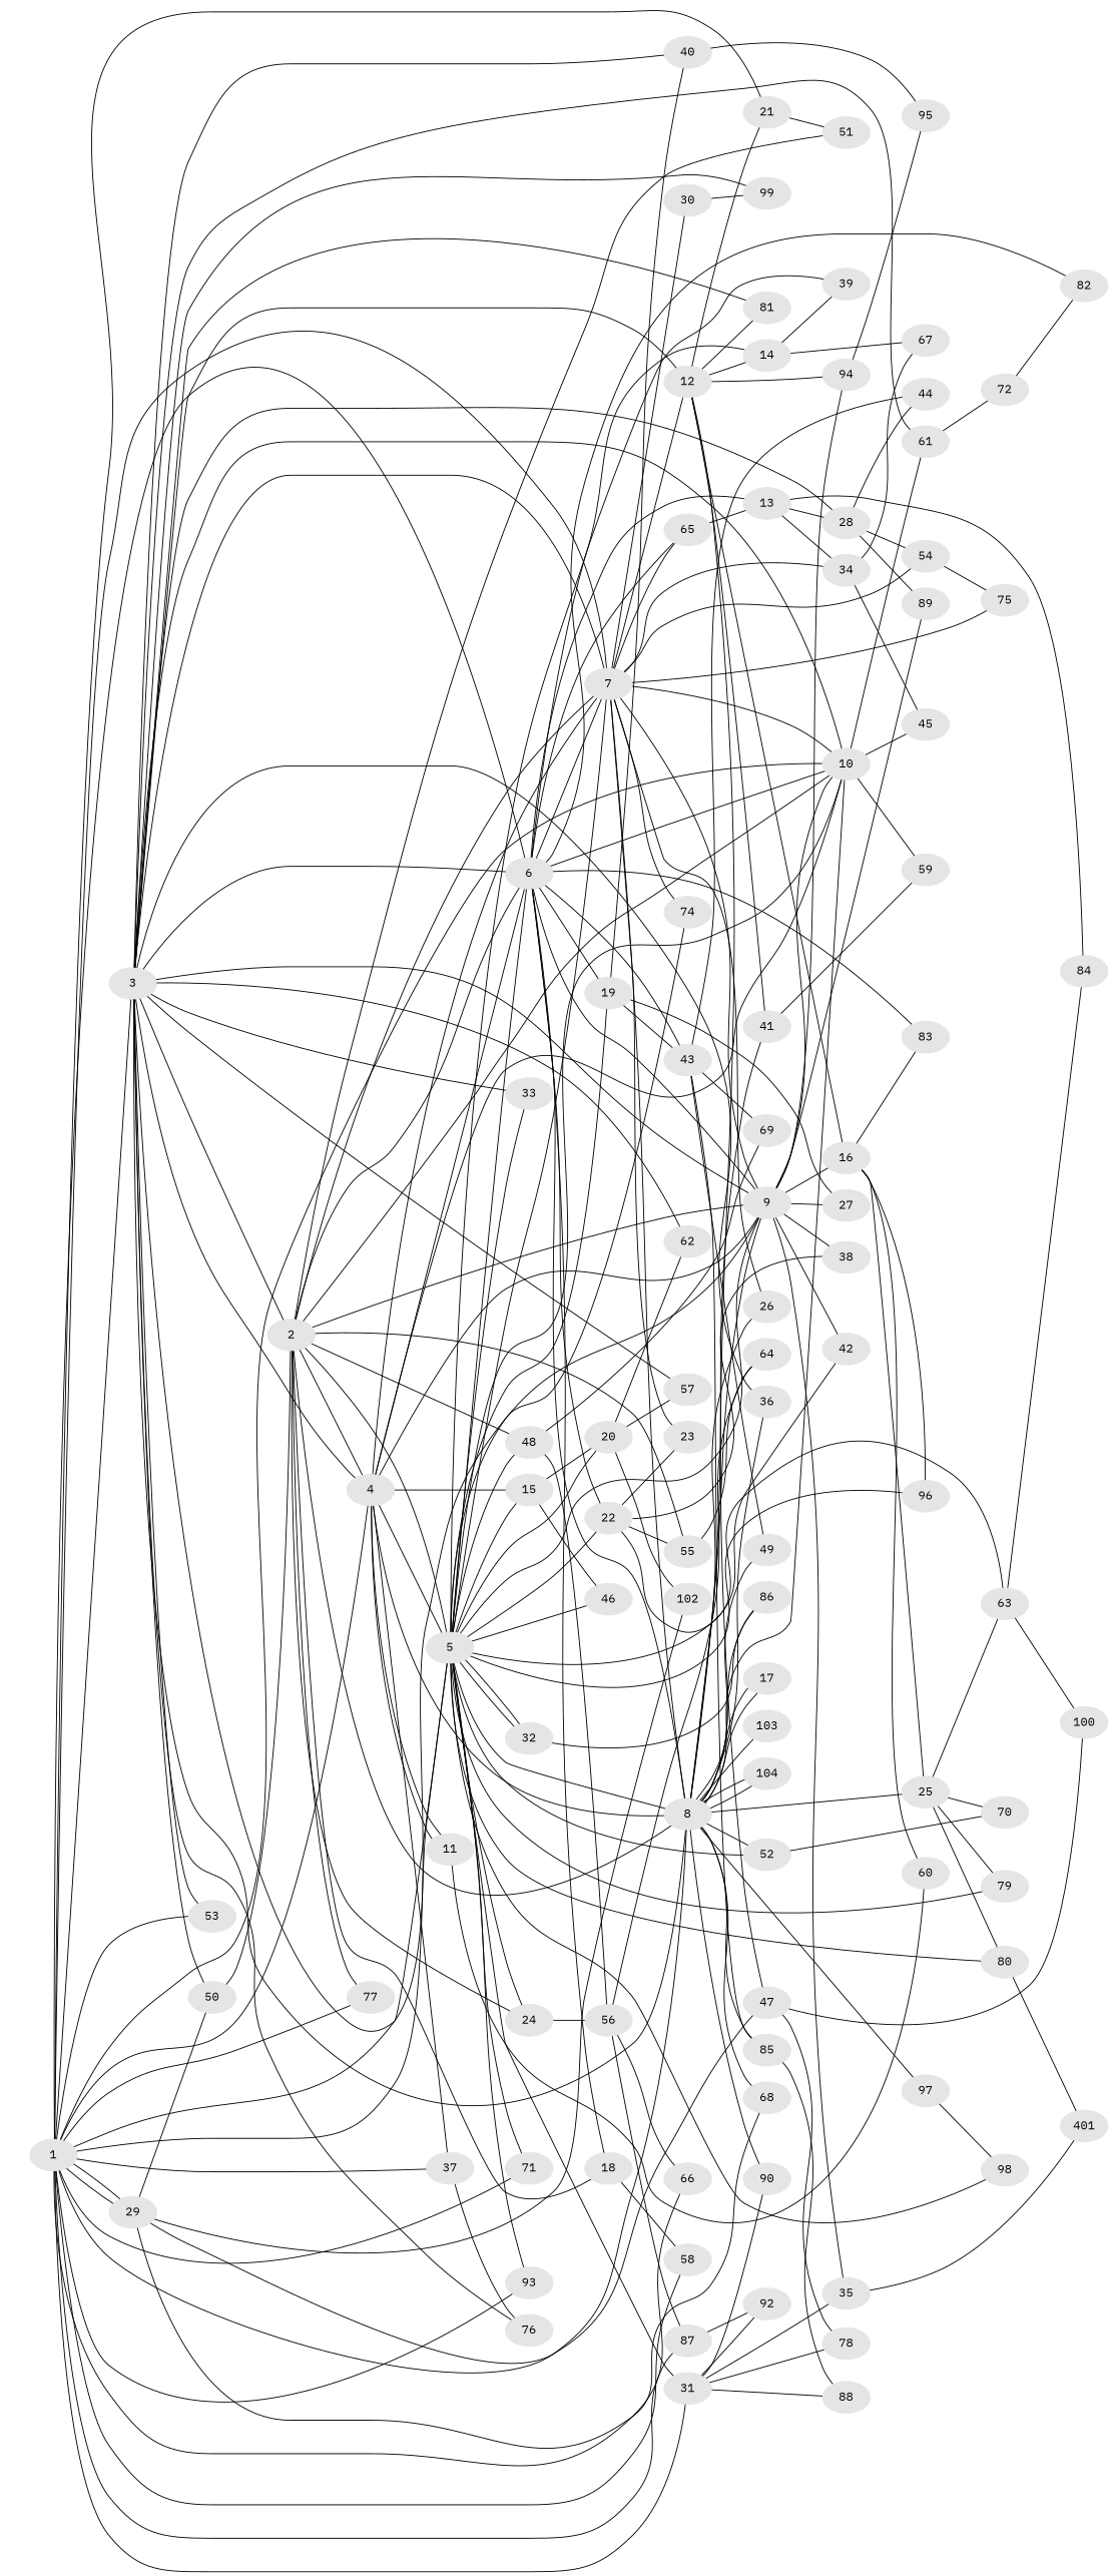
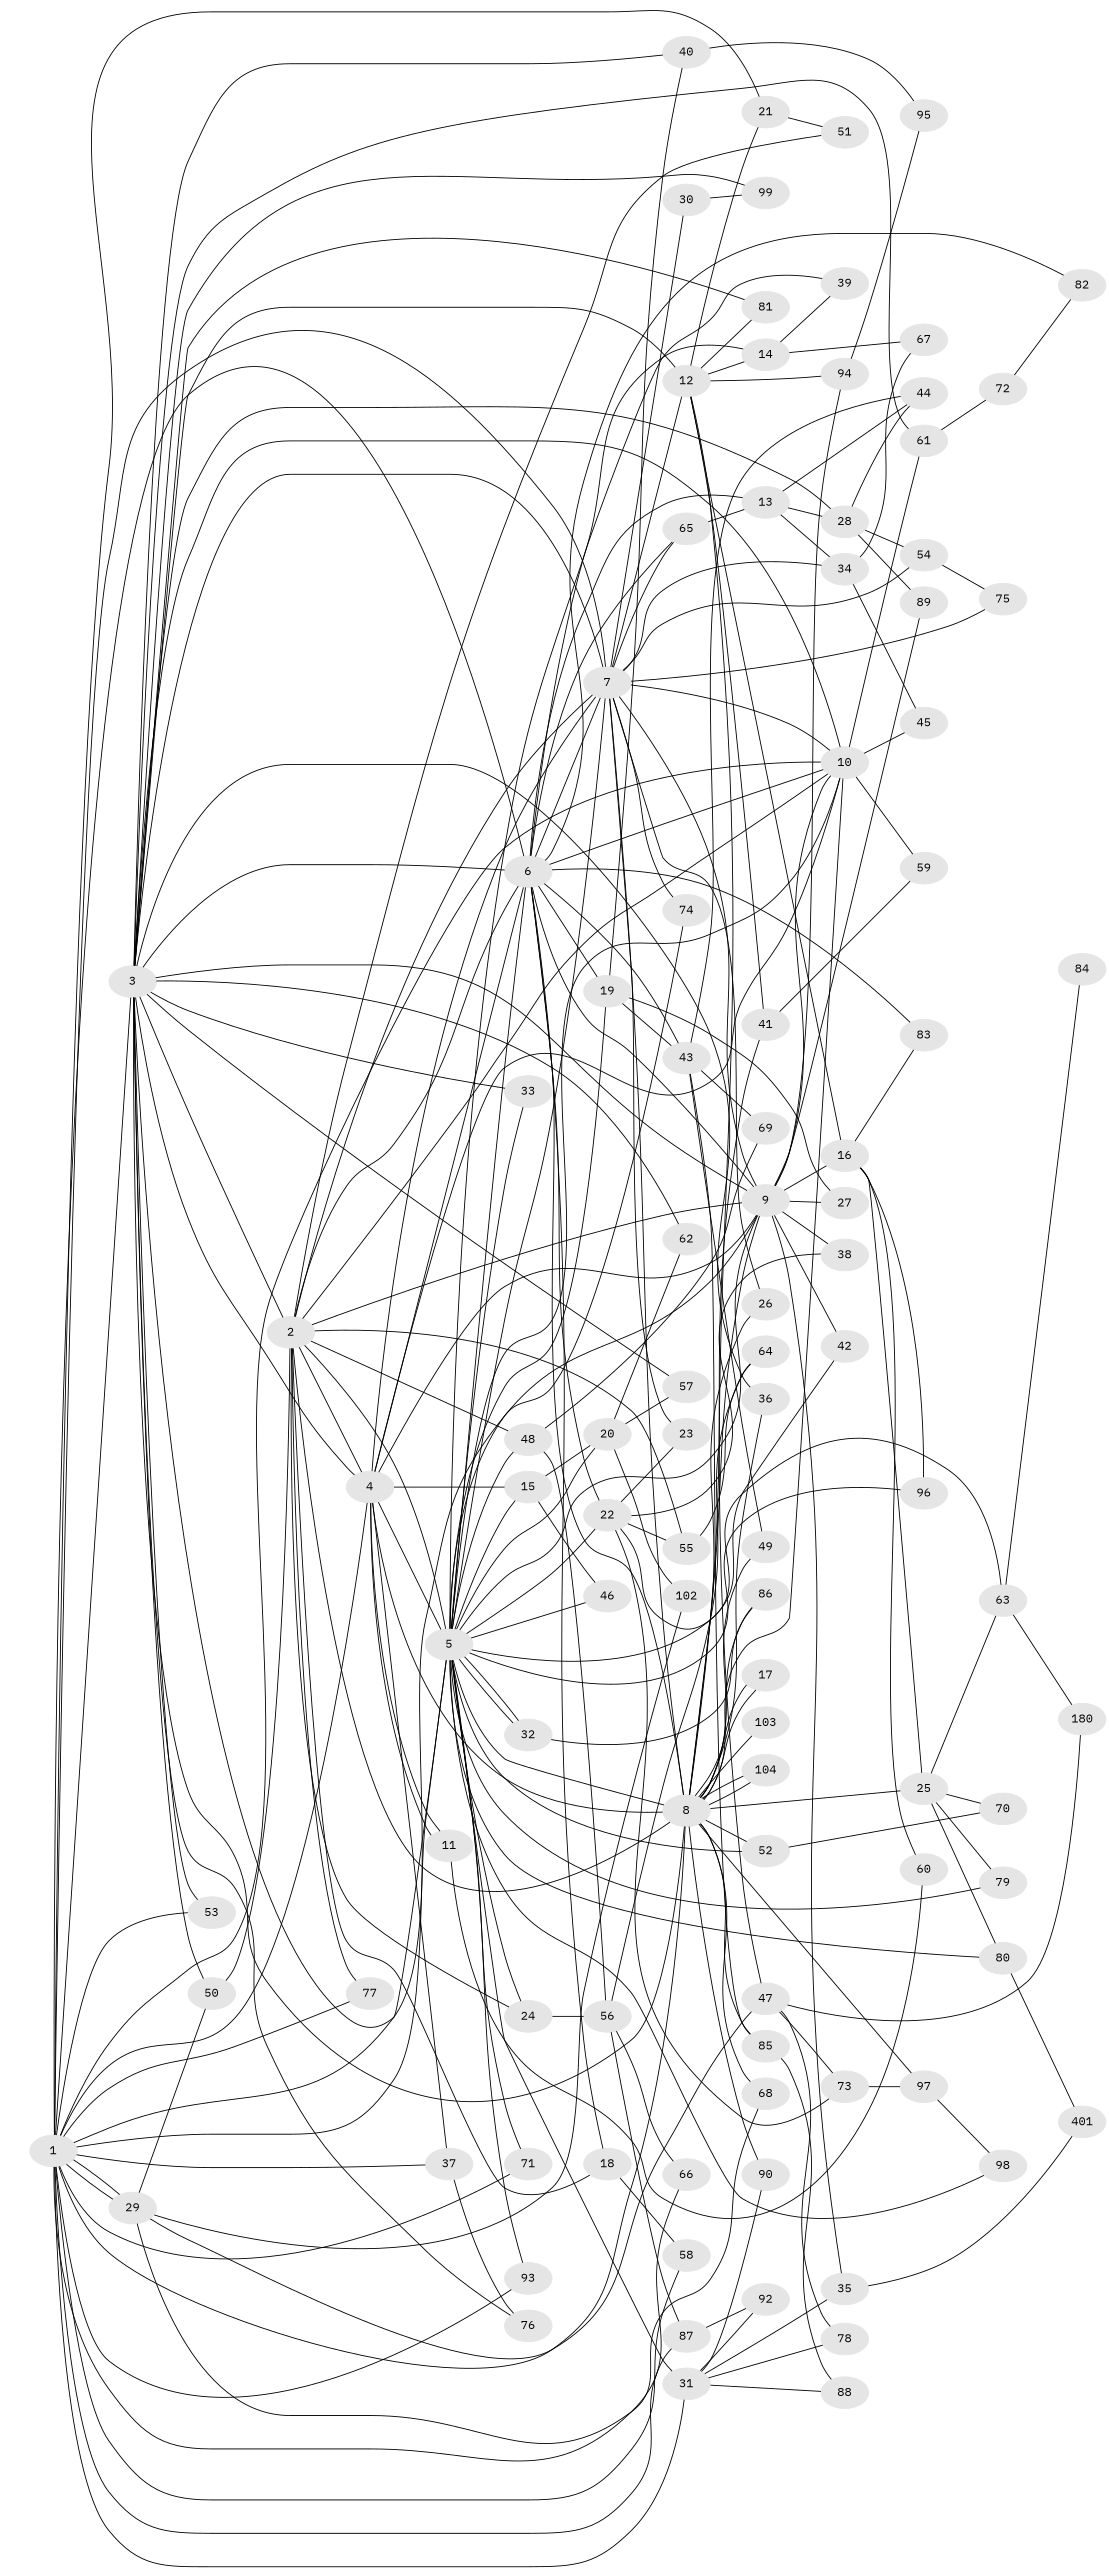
  graph {
    fontname="IBM Plex Mono"
    rankdir=LR
    node [color=gray90 fontname="IBM Plex Mono" style=filled]
    edge [fontname="IBM Plex Mono"]
    1
    3
    4
    5
    6
    7
    8
    9
    10
    21
    29
    31
    37
    53
    58
    66
    71
    77
    87
    93
    2
    18
    24
    48
    51
    55
    12
    28
    33
    36
    40
    50
    57
    61
    62
    76
    81
    99
    11
    15
    14
    19
    20
    22
    32
    42
    46
    52
    74
    79
    80
    96
    98
    13
    39
    43
    65
    82
    83
    30
    23
    26
    34
    54
    75
    17
    25
    41
    49
    68
    85
    86
    90
    97
    103
    104
    16
    27
    35
    38
    89
    94
    45
    59
    47
    102
    78
    88
    92
    56
    69
    64
    44
    95
    72
    60
    67
    63
+   73
    70
    n101 [label=401]
    84
-   100
+   100 [label=180]
    1 -- 3
    1 -- 4
    1 -- 5
    1 -- 6
    1 -- 7
    1 -- 8
    1 -- 9
    1 -- 10
    1 -- 21
    1 -- 29
    1 -- 29
    1 -- 31
    1 -- 37
    1 -- 53
    1 -- 58
    1 -- 66
    1 -- 71
    1 -- 77
    1 -- 87
    1 -- 93
    3 -- 4
    3 -- 5
    3 -- 6
    3 -- 7
    3 -- 8
    3 -- 9
    3 -- 10
    3 -- 53
    3 -- 12
    3 -- 28
    3 -- 33
    3 -- 36
    3 -- 40
    3 -- 50
    3 -- 57
    3 -- 61
    3 -- 62
    3 -- 76
    3 -- 81
    3 -- 99
    4 -- 5
    4 -- 6
    4 -- 7
    4 -- 8
    4 -- 9
    4 -- 10
    4 -- 37
    4 -- 11
    4 -- 11
    4 -- 15
    5 -- 6
    5 -- 7
    5 -- 8
    5 -- 9
    5 -- 10
    5 -- 31
    5 -- 71
    5 -- 93
    5 -- 24
    5 -- 48
    5 -- 33
    5 -- 15
    5 -- 14
    5 -- 19
    5 -- 20
    5 -- 22
    5 -- 32
    5 -- 32
    5 -- 42
    5 -- 46
    5 -- 52
    5 -- 74
    5 -- 79
    5 -- 80
    5 -- 96
    5 -- 98
    6 -- 7
    6 -- 8
    6 -- 9
    6 -- 10
    6 -- 18
    6 -- 19
    6 -- 22
    6 -- 13
    6 -- 39
    6 -- 43
    6 -- 65
    6 -- 82
    6 -- 83
    7 -- 8
    7 -- 9
    7 -- 10
    7 -- 12
    7 -- 74
    7 -- 65
    7 -- 30
    7 -- 23
    7 -- 26
    7 -- 34
    7 -- 54
    7 -- 75
    8 -- 9
    8 -- 10
    8 -- 36
    8 -- 52
    8 -- 26
    8 -- 17
    8 -- 17
    8 -- 25
    8 -- 41
    8 -- 49
    8 -- 68
    8 -- 85
    8 -- 86
    8 -- 90
    8 -- 97
    8 -- 103
    8 -- 104
    8 -- 104
    9 -- 10
    9 -- 42
    9 -- 16
    9 -- 27
    9 -- 35
    9 -- 38
    9 -- 89
    9 -- 94
    10 -- 61
    10 -- 45
    10 -- 59
    21 -- 51
    29 -- 50
    29 -- 68
    29 -- 47
    29 -- 102
    31 -- 90
    31 -- 35
    31 -- 78
    31 -- 88
    31 -- 92
    37 -- 76
    87 -- 92
    2 -- 3
    2 -- 4
    2 -- 5
    2 -- 6
    2 -- 7
    2 -- 8
    2 -- 9
    2 -- 10
    2 -- 77
    2 -- 18
    2 -- 24
    2 -- 48
    2 -- 51
    2 -- 55
    18 -- 58
    24 -- 56
    48 -- 56
    48 -- 69
    55 -- 64
    12 -- 21
    12 -- 81
    12 -- 14
    12 -- 41
    12 -- 16
    12 -- 94
    12 -- 47
    28 -- 54
    28 -- 89
    28 -- 44
    40 -- 95
    50 -- 2
    61 -- 72
    11 -- 60
    15 -- 20
    15 -- 46
    14 -- 39
    14 -- 67
    19 -- 40
    19 -- 43
    19 -- 27
    20 -- 57
    20 -- 62
    20 -- 102
    22 -- 55
    22 -- 23
    22 -- 38
    22 -- 63
+   22 -- 73
    32 -- 86
    52 -- 70
    80 -- n101
    13 -- 28
    13 -- 34
-   13 -- 84
+   13 -- 44
    43 -- 49
    43 -- 85
    43 -- 69
    43 -- 44
    65 -- 13
    30 -- 99
    34 -- 45
    34 -- 67
    54 -- 75
    25 -- 79
    25 -- 80
    25 -- 63
    25 -- 70
    41 -- 59
    85 -- 88
    97 -- 98
    16 -- 96
    16 -- 83
    16 -- 25
    16 -- 60
    35 -- n101
    94 -- 95
    47 -- 78
+   47 -- 73
    47 -- 100
    56 -- 66
    56 -- 87
    56 -- 64
    72 -- 82
    63 -- 84
    63 -- 100
+   73 -- 97
  }
